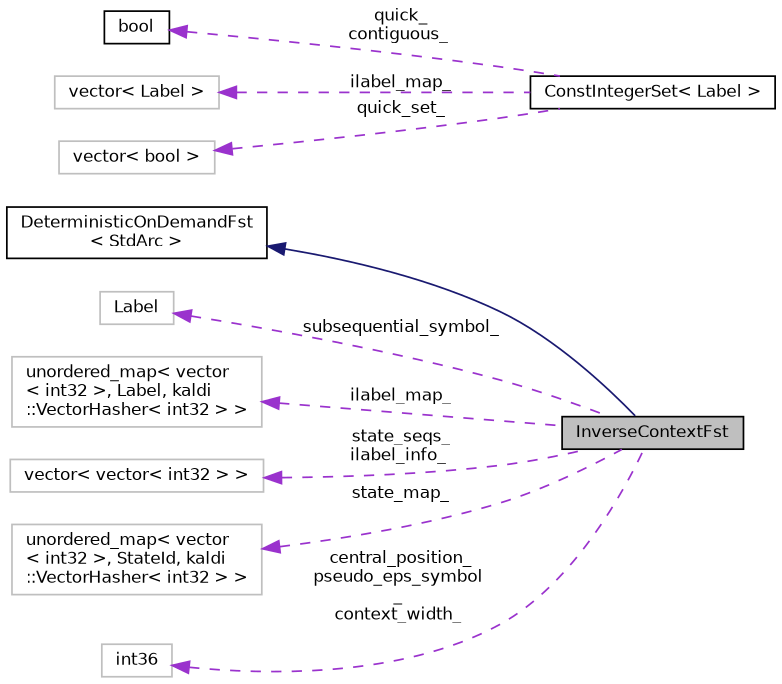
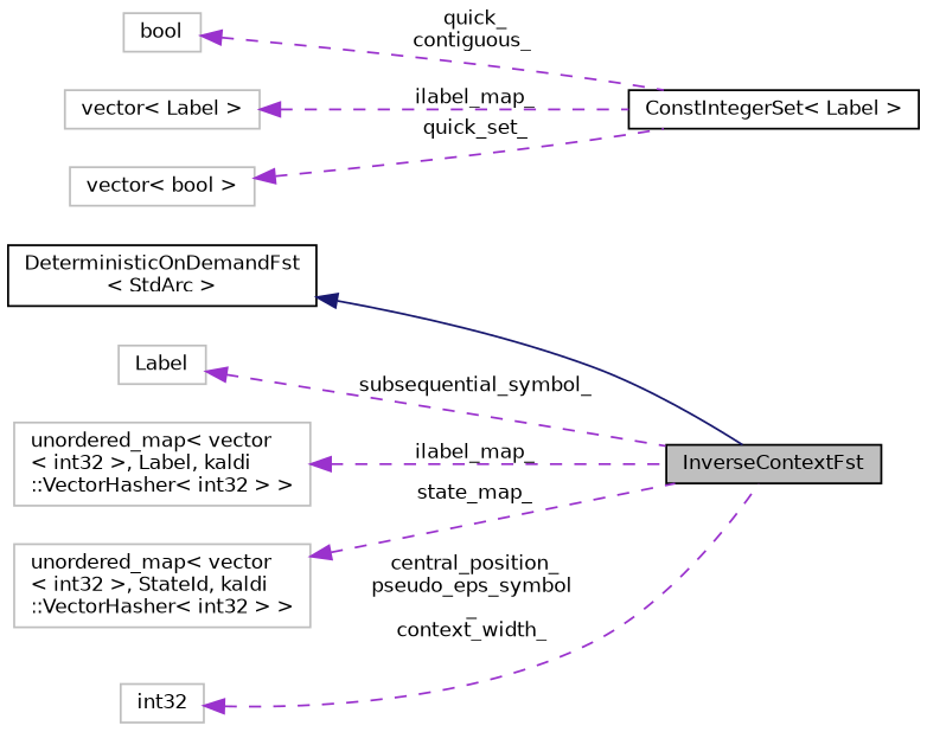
  digraph {
    rankdir=LR
    node [color=grey75 fillcolor=white fontname=Helvetica fontsize=10 shape=record style=filled]
    edge [color=darkorchid3 dir=back fontname=Helvetica fontsize=10 labelfontname=Helvetica labelfontsize=10 style=dashed]
    n1 [color=black fillcolor=grey75 fontcolor=black height=0.2 label=InverseContextFst width=0.4]
    n2 [color=black height=0.2 label="DeterministicOnDemandFst\l\< StdArc \>" width=0.4]
    n3 [height=0.2 label=Label width=0.4]
    n4 [color=black height=0.2 label="ConstIntegerSet\< Label \>" width=0.4]
    n5 [height=0.2 label="unordered_map\< vector\l\< int32 \>, Label, kaldi\l::VectorHasher\< int32 \> \>" width=0.4]
-   n6 [height=0.2 label="vector\< vector\< int32 \> \>" width=0.4]
    n7 [height=0.2 label="unordered_map\< vector\l\< int32 \>, StateId, kaldi\l::VectorHasher\< int32 \> \>" width=0.4]
-   n8 [color=black height=0.2 label=bool width=0.4]
+   n8 [height=0.2 label=bool width=0.4]
    n9 [height=0.2 label="vector\< Label \>" width=0.4]
    n10 [height=0.2 label="vector\< bool \>" width=0.4]
-   n11 [height=0.2 label=int36 width=0.4]
+   n11 [height=0.2 label=int32 width=0.4]
    n2 -> n1 [color=midnightblue style=solid]
    n3 -> n1 [label=" subsequential_symbol_"]
    n5 -> n1 [label=" ilabel_map_"]
-   n6 -> n1 [label=" state_seqs_\nilabel_info_"]
    n7 -> n1 [label=" state_map_"]
    n8 -> n4 [label=" quick_\ncontiguous_"]
    n9 -> n4 [label=" ilabel_map_"]
    n10 -> n4 [label=" quick_set_"]
    n11 -> n1 [label=" central_position_\npseudo_eps_symbol\l_\ncontext_width_"]
  }
